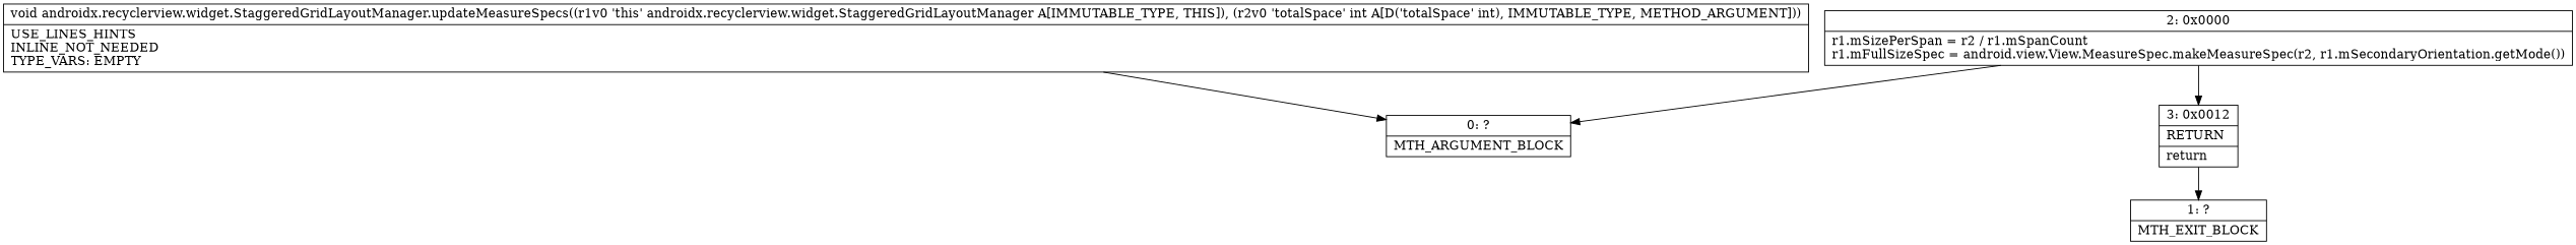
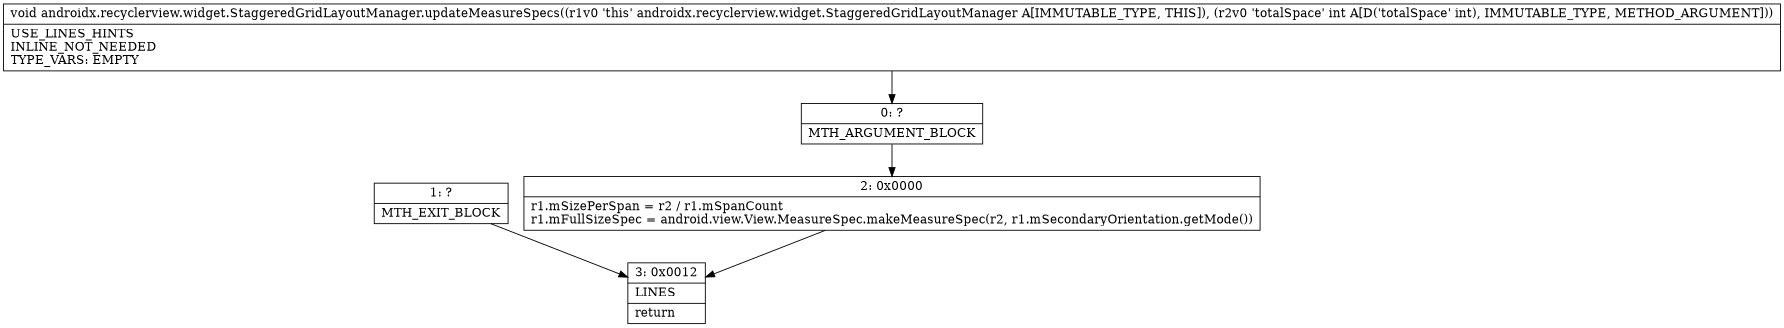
  digraph {
    node [shape=record]
    n1 [label="{0\:\ ?|MTH_ARGUMENT_BLOCK\l}"]
    n2 [label="{2\:\ 0x0000|r1.mSizePerSpan = r2 \/ r1.mSpanCount\lr1.mFullSizeSpec = android.view.View.MeasureSpec.makeMeasureSpec(r2, r1.mSecondaryOrientation.getMode())\l}"]
-   n3 [label="{3\:\ 0x0012|RETURN\l|return\l}"]
+   n3 [label="{3\:\ 0x0012|LINES\l|return\l}"]
    n4 [label="{1\:\ ?|MTH_EXIT_BLOCK\l}"]
    n5 [label="{void androidx.recyclerview.widget.StaggeredGridLayoutManager.updateMeasureSpecs((r1v0 'this' androidx.recyclerview.widget.StaggeredGridLayoutManager A[IMMUTABLE_TYPE, THIS]), (r2v0 'totalSpace' int A[D('totalSpace' int), IMMUTABLE_TYPE, METHOD_ARGUMENT]))  | USE_LINES_HINTS\lINLINE_NOT_NEEDED\lTYPE_VARS: EMPTY\l}"]
-   n2 -> n1
+   n1 -> n2
    n2 -> n3
-   n3 -> n4
+   n4 -> n3
    n5 -> n1
  }
